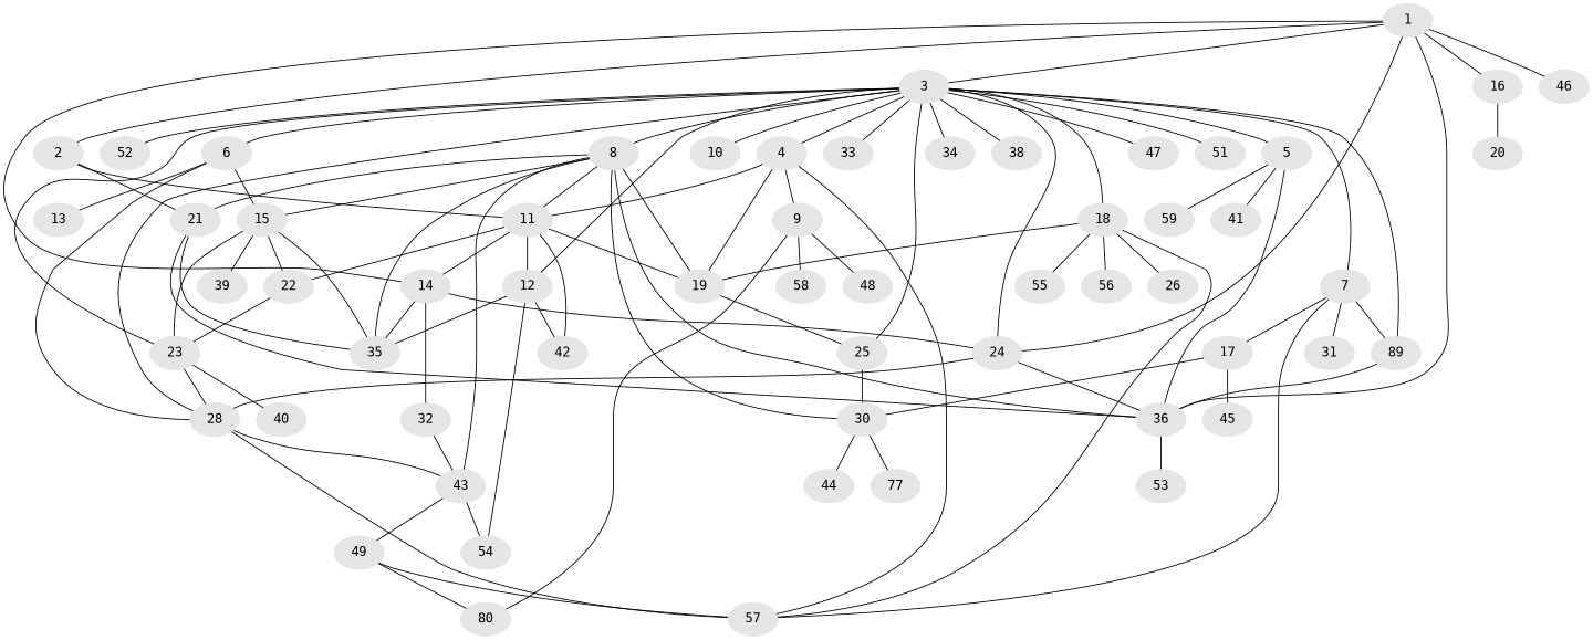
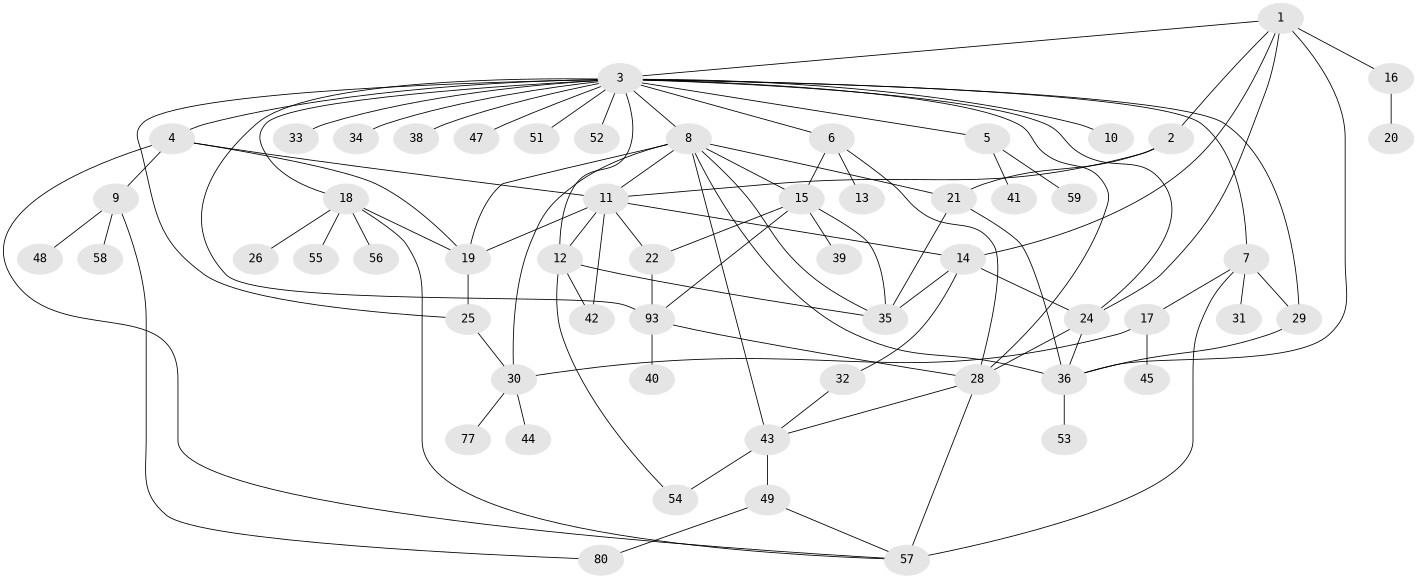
  graph {
    fontname="DejaVu Sans Mono"
    node [color=gray90 fontname="DejaVu Sans Mono" style=filled]
    edge [fontname="DejaVu Sans Mono" weight=1.0]
    1
    2
    3
    14
    16
    24
    36
-   46
    11
    21
    4
    5
    6
    7
    8
    10
    12
    18
-   23
+   23 [label=93]
    25
    28
-   29 [label=89]
+   29
    33
    34
    38
    47
    51
    52
    35
    32
    20
    53
    19
    22
    42
    9
    57
    41
    59
    13
    15
    17
    31
    30
    43
    54
    26
    55
    56
    40
    48
    n52 [label=80]
    58
    39
    45
    n56 [label=77]
    44
    49
    1 -- 2
    1 -- 3
    1 -- 14
    1 -- 16
    1 -- 24
    1 -- 36
-   1 -- 46
    2 -- 11
    2 -- 21
    3 -- 24
    3 -- 4
    3 -- 5
    3 -- 6
    3 -- 7
    3 -- 8
    3 -- 10
    3 -- 12
    3 -- 18
    3 -- 23
    3 -- 25
    3 -- 28
    3 -- 29
    3 -- 33
    3 -- 34
    3 -- 38
    3 -- 47
    3 -- 51
    3 -- 52
    14 -- 24
    14 -- 35
    14 -- 32
    16 -- 20
    24 -- 36
    24 -- 28 [weight=3.0]
    36 -- 53
    11 -- 14
    11 -- 12 [weight=7.0]
    11 -- 19
    11 -- 22
    11 -- 42
    21 -- 36
    21 -- 35
    4 -- 11
    4 -- 19
    4 -- 9
    4 -- 57
-   5 -- 36
    5 -- 41
    5 -- 59
    6 -- 28
    6 -- 13
    6 -- 15
    7 -- 29
    7 -- 57
    7 -- 17
    7 -- 31
    8 -- 36 [weight=2.0]
    8 -- 11
    8 -- 21
    8 -- 35
    8 -- 19 [weight=9.0]
    8 -- 15
    8 -- 30
    8 -- 43
    12 -- 35
    12 -- 42
    12 -- 54
    18 -- 19
    18 -- 57
    18 -- 26
    18 -- 55
    18 -- 56
    23 -- 28
    23 -- 40 [weight=3.0]
    25 -- 30
    28 -- 57 [weight=2.0]
    28 -- 43
    29 -- 36
    32 -- 43
    19 -- 25
    22 -- 23
    9 -- 48
    9 -- n52
    9 -- 58
    15 -- 23
    15 -- 35
    15 -- 22
    15 -- 39 [weight=2.0]
    17 -- 30
    17 -- 45
    30 -- n56
    30 -- 44
    43 -- 54
    43 -- 49
    49 -- 57
    49 -- n52
  }
